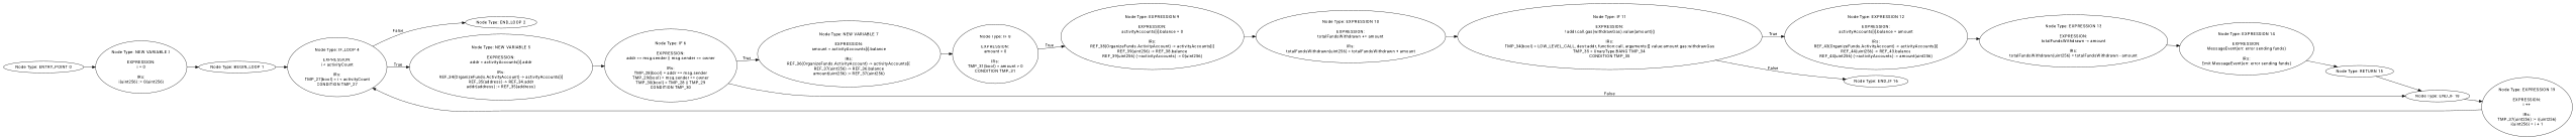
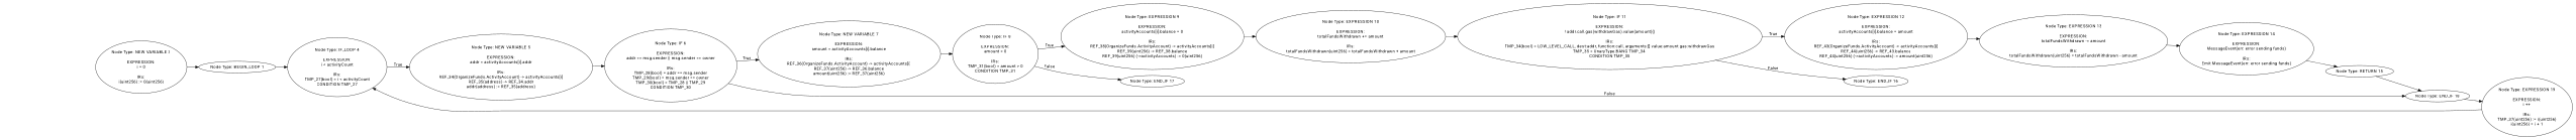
  digraph {
    fontname=Roboto
    rankdir=LR
    node [fontname=Roboto]
    edge [fontname=Roboto]
-   n1 [label="Node Type: ENTRY_POINT 0\n"]
    n2 [label="Node Type: NEW VARIABLE 3\n\nEXPRESSION:\ni = 0\n\nIRs:\ni(uint256) := 0(uint256)"]
    n3 [label="Node Type: BEGIN_LOOP 1\n"]
    n4 [label="Node Type: IF_LOOP 4\n\nEXPRESSION:\ni < activityCount\n\nIRs:\nTMP_27(bool) = i < activityCount\nCONDITION TMP_27"]
-   n5 [label="Node Type: END_LOOP 2\n"]
    n6 [label="Node Type: NEW VARIABLE 5\n\nEXPRESSION:\naddr = activityAccounts[i].addr\n\nIRs:\nREF_34(OrganizeFunds.ActivityAccount) -> activityAccounts[i]\nREF_35(address) -> REF_34.addr\naddr(address) := REF_35(address)"]
    n7 [label="Node Type: IF 6\n\nEXPRESSION:\naddr == msg.sender || msg.sender == owner\n\nIRs:\nTMP_28(bool) = addr == msg.sender\nTMP_29(bool) = msg.sender == owner\nTMP_30(bool) = TMP_28 || TMP_29\nCONDITION TMP_30"]
    n8 [label="Node Type: NEW VARIABLE 7\n\nEXPRESSION:\namount = activityAccounts[i].balance\n\nIRs:\nREF_36(OrganizeFunds.ActivityAccount) -> activityAccounts[i]\nREF_37(uint256) -> REF_36.balance\namount(uint256) := REF_37(uint256)"]
    n9 [label="Node Type: END_IF 18\n"]
    n10 [label="Node Type: IF 8\n\nEXPRESSION:\namount > 0\n\nIRs:\nTMP_31(bool) = amount > 0\nCONDITION TMP_31"]
    n11 [label="Node Type: EXPRESSION 19\n\nEXPRESSION:\ni ++\n\nIRs:\nTMP_37(uint256) := i(uint256)\ni(uint256) = i + 1"]
    n12 [label="Node Type: EXPRESSION 9\n\nEXPRESSION:\nactivityAccounts[i].balance = 0\n\nIRs:\nREF_38(OrganizeFunds.ActivityAccount) -> activityAccounts[i]\nREF_39(uint256) -> REF_38.balance\nREF_39(uint256) (->activityAccounts) := 0(uint256)"]
+   n13 [label="Node Type: END_IF 17\n"]
    n14 [label="Node Type: EXPRESSION 10\n\nEXPRESSION:\ntotalFundsWithdrawn += amount\n\nIRs:\ntotalFundsWithdrawn(uint256) = totalFundsWithdrawn + amount"]
    n15 [label="Node Type: IF 11\n\nEXPRESSION:\n! addr.call.gas(withdrawGas).value(amount)()\n\nIRs:\nTMP_34(bool) = LOW_LEVEL_CALL, dest:addr, function:call, arguments:[] value:amount gas:withdrawGas\nTMP_35 = UnaryType.BANG TMP_34 \nCONDITION TMP_35"]
    n16 [label="Node Type: EXPRESSION 12\n\nEXPRESSION:\nactivityAccounts[i].balance = amount\n\nIRs:\nREF_43(OrganizeFunds.ActivityAccount) -> activityAccounts[i]\nREF_44(uint256) -> REF_43.balance\nREF_44(uint256) (->activityAccounts) := amount(uint256)"]
    n17 [label="Node Type: END_IF 16\n"]
    n18 [label="Node Type: EXPRESSION 13\n\nEXPRESSION:\ntotalFundsWithdrawn -= amount\n\nIRs:\ntotalFundsWithdrawn(uint256) = totalFundsWithdrawn - amount"]
    n19 [label="Node Type: EXPRESSION 14\n\nEXPRESSION:\nMessageEvent(err: error sending funds)\n\nIRs:\nEmit MessageEvent(err: error sending funds)"]
    n20 [label="Node Type: RETURN 15\n"]
-   n1 -> n2
    n2 -> n3
    n3 -> n4
-   n4 -> n5 [label=False]
    n4 -> n6 [label=True]
    n6 -> n7
    n7 -> n8 [label=True]
    n7 -> n9 [label=False]
    n8 -> n10
    n9 -> n11
    n10 -> n12 [label=True]
+   n10 -> n13 [label=False]
    n11 -> n4
    n12 -> n14
    n14 -> n15
    n15 -> n16 [label=True]
    n15 -> n17 [label=False]
    n16 -> n18
    n18 -> n19
    n19 -> n20
    n20 -> n9
  }
